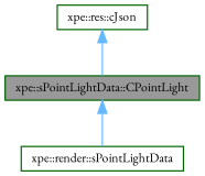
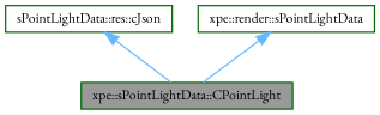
  digraph {
    fontname="EB Garamond"
    node [color=darkgreen fillcolor=white fontname="EB Garamond" fontsize=10 shape=box style=filled]
    edge [color=steelblue1 dir=back fontname="EB Garamond" fontsize=10 labelfontname=Helvetica labelfontsize=10 style=solid]
    n1 [fillcolor=grey60 fontcolor=black height=0.2 label="xpe::sPointLightData::CPointLight" width=0.4]
-   n2 [height=0.2 label="xpe::res::cJson" width=0.4]
+   n2 [height=0.2 label="sPointLightData::res::cJson" width=0.4]
    n3 [height=0.2 label="xpe::render::sPointLightData" width=0.4]
    n2 -> n1
-   n1 -> n3
+   n3 -> n1
  }
